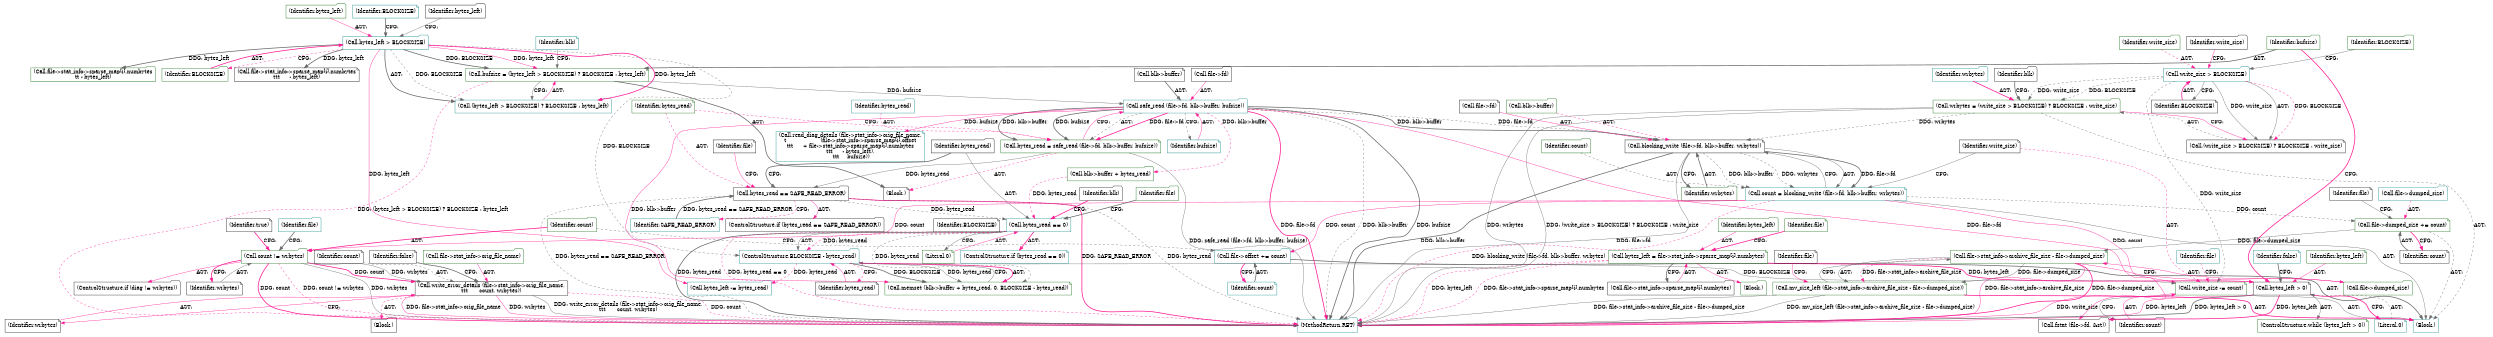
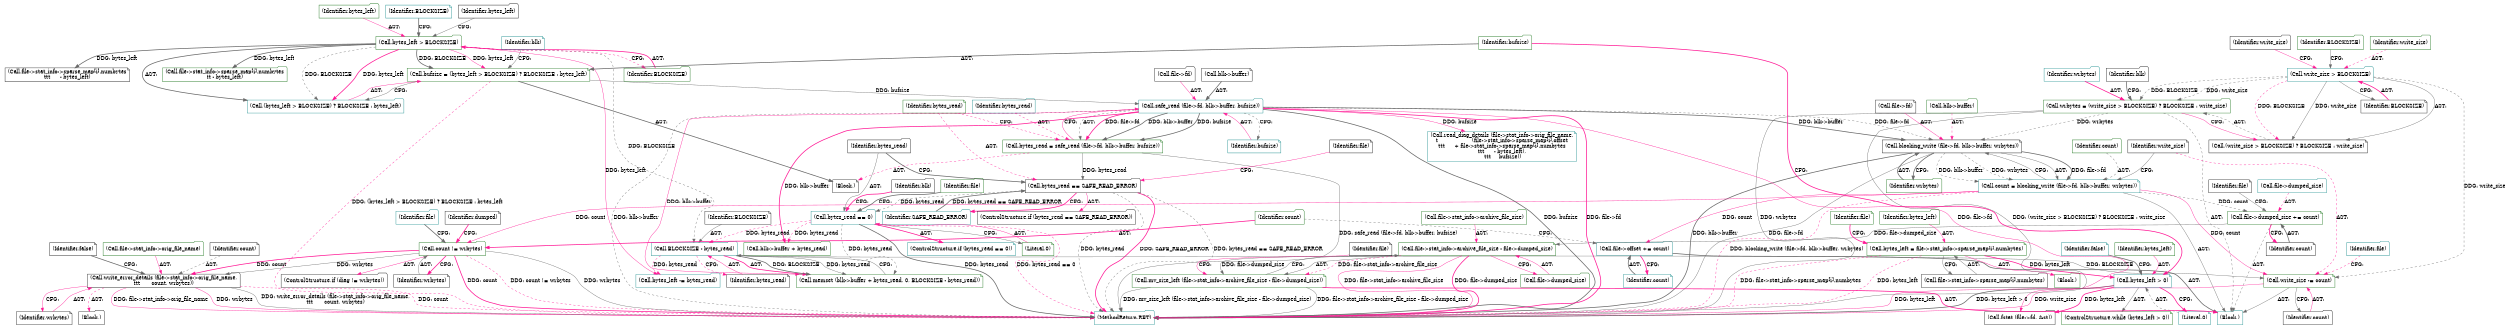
  digraph {
    node [color=black shape=folder]
    edge [color=gray40 style=solid]
    n1 [label="(Call,blocking_write (file->fd, blk->buffer, wrbytes))" shape=note]
    n2 [color=teal label="(Call,count = blocking_write (file->fd, blk->buffer, wrbytes))" shape=note]
    n3 [color=teal label="(MethodReturn,RET)"]
    n4 [color=darkgreen label="(Identifier,wrbytes)"]
    n5 [color=darkgreen label="(Call,count != wrbytes)"]
    n6 [color=teal label="(Block,)"]
    n7 [color=darkgreen label="(Call,write_size -= count)" shape=note]
    n8 [color=darkgreen label="(Call,file->dumped_size += count)" shape=note]
    n9 [color=teal label="(Call,file->offset += count)"]
    n10 [label="(Call,write_error_details (file->stat_info->orig_file_name,\n\t\t\t       count, wrbytes))"]
    n11 [label="(ControlStructure,if (diag != wrbytes))"]
    n12 [label="(Identifier,wrbytes)" shape=note]
    n13 [color=teal label="(Call,safe_read (file->fd, blk->buffer, bufsize))"]
    n14 [color=darkgreen label="(Call,bytes_read = safe_read (file->fd, blk->buffer, bufsize))" shape=note]
    n15 [color=teal label="(Call,read_diag_details (file->stat_info->orig_file_name,\n\t                     (file->stat_info->sparse_map[i].offset\n\t\t\t      + file->stat_info->sparse_map[i].numbytes\n\t\t\t      - bytes_left),\n \t\t\t     bufsize))" shape=note]
    n16 [color=darkgreen label="(Call,memset (blk->buffer + bytes_read, 0, BLOCKSIZE - bytes_read))" shape=note]
    n17 [color=darkgreen label="(Call,blk->buffer + bytes_read)"]
    n18 [label="(Call,fstat (file->fd, &st))"]
    n19 [color=teal label="(Identifier,bufsize)" shape=note]
    n20 [label="(Block,)" shape=note]
    n21 [label="(Call,bytes_read == SAFE_READ_ERROR)"]
-   n22 [color=teal label="(ControlStructure,BLOCKSIZE - bytes_read)"]
+   n22 [color=teal label="(Call,BLOCKSIZE - bytes_read)"]
    n23 [color=darkgreen label="(Call,bufsize = (bytes_left > BLOCKSIZE) ? BLOCKSIZE : bytes_left)" shape=note]
    n24 [color=teal label="(Call,(bytes_left > BLOCKSIZE) ? BLOCKSIZE : bytes_left)"]
-   n25 [color=teal label="(Call,bytes_left > BLOCKSIZE)"]
+   n25 [color=darkgreen label="(Call,bytes_left > BLOCKSIZE)"]
    n26 [color=darkgreen label="(Call,file->stat_info->sparse_map[i].numbytes\n\t\t - bytes_left)"]
    n27 [color=darkgreen label="(Identifier,BLOCKSIZE)"]
    n28 [label="(Call,file->stat_info->sparse_map[i].numbytes\n\t\t\t      - bytes_left)" shape=note]
    n29 [color=teal label="(Call,bytes_left -= bytes_read)"]
    n30 [label="(Identifier,bytes_read)" shape=note]
-   n31 [label="(Call,bytes_left > 0)" shape=note]
+   n31 [color=teal label="(Call,bytes_left > 0)" shape=note]
    n32 [color=darkgreen label="(ControlStructure,while (bytes_left > 0))" shape=note]
    n33 [color=teal label="(Literal,0)" shape=note]
    n34 [color=darkgreen label="(Call,bytes_left = file->stat_info->sparse_map[i].numbytes)" shape=note]
    n35 [label="(Call,file->stat_info->sparse_map[i].numbytes)"]
    n36 [color=darkgreen label="(Block,)"]
    n37 [color=darkgreen label="(Call,wrbytes = (write_size > BLOCKSIZE) ? BLOCKSIZE : write_size)"]
    n38 [label="(Call,(write_size > BLOCKSIZE) ? BLOCKSIZE : write_size)" shape=note]
    n39 [color=teal label="(Call,write_size > BLOCKSIZE)"]
    n40 [label="(Identifier,BLOCKSIZE)" shape=note]
    n41 [label="(Identifier,count)"]
    n42 [color=teal label="(Call,bytes_read == 0)"]
    n43 [color=darkgreen label="(Literal,0)" shape=note]
    n44 [color=teal label="(ControlStructure,if (bytes_read == 0))" shape=note]
    n45 [color=teal label="(Identifier,SAFE_READ_ERROR)"]
    n46 [label="(ControlStructure,if (bytes_read == SAFE_READ_ERROR))"]
    n47 [color=darkgreen label="(Call,file->stat_info->archive_file_size - file->dumped_size)" shape=note]
    n48 [label="(Identifier,count)" shape=note]
    n49 [color=teal label="(Identifier,count)" shape=note]
    n50 [color=darkgreen label="(Call,mv_size_left (file->stat_info->archive_file_size - file->dumped_size))" shape=note]
    n51 [color=darkgreen label="(Call,file->dumped_size)"]
    n52 [label="(Identifier,wrbytes)" shape=note]
    n53 [label="(Block,)"]
    n54 [color=teal label="(Identifier,file)"]
    n55 [label="(Identifier,bytes_read)"]
    n56 [label="(Identifier,write_size)"]
    n57 [color=darkgreen label="(Call,file->stat_info->orig_file_name)"]
    n58 [label="(Identifier,write_size)" shape=note]
    n59 [color=darkgreen label="(Identifier,BLOCKSIZE)"]
    n60 [color=darkgreen label="(Identifier,bufsize)"]
+   n61 [color=darkgreen label="(Call,file->stat_info->archive_file_size)"]
    n62 [label="(Identifier,blk)"]
    n63 [color=darkgreen label="(Identifier,bytes_left)"]
    n64 [label="(Identifier,file)" shape=note]
    n65 [color=teal label="(Identifier,wrbytes)"]
    n66 [label="(Identifier,count)" shape=note]
    n67 [color=darkgreen label="(Identifier,count)"]
    n68 [label="(Identifier,false)" shape=note]
    n69 [color=darkgreen label="(Identifier,file)" shape=note]
    n70 [label="(Call,file->fd)" shape=note]
    n71 [color=teal label="(Identifier,false)" shape=note]
    n72 [color=darkgreen label="(Identifier,bytes_left)" shape=note]
    n73 [color=darkgreen label="(Identifier,bytes_left)"]
    n74 [color=darkgreen label="(Identifier,bytes_read)" shape=note]
    n75 [color=teal label="(Identifier,blk)" shape=note]
-   n76 [label="(Identifier,true)" shape=note]
+   n76 [label="(Identifier,dumped)" shape=note]
    n77 [label="(Identifier,BLOCKSIZE)" shape=note]
    n78 [label="(Identifier,file)" shape=note]
    n79 [label="(Identifier,file)" shape=note]
    n80 [color=darkgreen label="(Identifier,count)"]
    n81 [color=teal label="(Identifier,BLOCKSIZE)" shape=note]
    n82 [color=darkgreen label="(Identifier,write_size)"]
    n83 [label="(Identifier,blk)"]
    n84 [color=darkgreen label="(Identifier,file)"]
    n85 [label="(Call,blk->buffer)" shape=note]
    n86 [color=teal label="(Identifier,file)"]
    n87 [color=teal label="(Call,file->dumped_size)"]
    n88 [color=darkgreen label="(Call,blk->buffer)"]
    n89 [color=teal label="(Identifier,bytes_read)"]
    n90 [label="(Identifier,bytes_left)"]
    n91 [label="(Call,file->fd)"]
    n1 -> n2 [label="AST: "]
    n1 -> n2 [label="DDG: file->fd" style=bold]
    n1 -> n2 [label="DDG: blk->buffer" style=dashed]
    n1 -> n2 [label="DDG: wrbytes" style=dashed]
    n1 -> n3 [label="DDG: blk->buffer" style=bold]
    n1 -> n3 [label="DDG: file->fd"]
    n1 -> n4 [label="CFG: " style=bold]
    n2 -> n1 [label="CFG: "]
    n2 -> n3 [color=deeppink label="DDG: blocking_write (file->fd, blk->buffer, wrbytes)" style=dashed]
    n2 -> n5 [color=deeppink label="DDG: count"]
    n2 -> n6 [label="AST: "]
    n2 -> n7 [color=deeppink label="DDG: count"]
    n2 -> n8 [label="DDG: count" style=dashed]
    n2 -> n9 [color=deeppink label="DDG: count"]
    n4 -> n1 [label="AST: " style=bold]
    n5 -> n3 [color=deeppink label="DDG: count" style=bold]
    n5 -> n3 [color=deeppink label="DDG: count != wrbytes" style=dashed]
    n5 -> n3 [label="DDG: wrbytes"]
    n5 -> n10 [color=deeppink label="DDG: count" style=bold]
    n5 -> n10 [label="DDG: wrbytes"]
    n5 -> n11 [color=deeppink label="AST: "]
    n5 -> n12 [color=deeppink label="CFG: " style=bold]
    n7 -> n3 [color=deeppink label="DDG: write_size"]
    n7 -> n6 [label="AST: "]
    n7 -> n41 [label="CFG: "]
    n8 -> n6 [label="AST: " style=dashed]
    n8 -> n47 [label="DDG: file->dumped_size"]
    n8 -> n48 [color=deeppink label="CFG: " style=bold]
    n9 -> n6 [label="AST: " style=bold]
    n9 -> n49 [color=deeppink label="CFG: " style=bold]
    n10 -> n3 [color=deeppink label="DDG: file->stat_info->orig_file_name"]
    n10 -> n3 [color=deeppink label="DDG: wrbytes"]
    n10 -> n3 [label="DDG: write_error_details (file->stat_info->orig_file_name,\n\t\t\t       count, wrbytes)"]
    n10 -> n3 [color=deeppink label="DDG: count" style=dashed]
    n10 -> n52 [color=deeppink label="CFG: "]
    n10 -> n53 [color=deeppink label="AST: " style=dashed]
    n12 -> n5 [label="AST: "]
    n13 -> n1 [label="DDG: file->fd" style=dashed]
    n13 -> n1 [label="DDG: blk->buffer" style=bold]
    n13 -> n3 [label="DDG: blk->buffer" style=dashed]
    n13 -> n3 [label="DDG: bufsize" style=bold]
    n13 -> n3 [color=deeppink label="DDG: file->fd" style=bold]
    n13 -> n14 [label="AST: " style=dashed]
    n13 -> n14 [color=deeppink label="DDG: file->fd" style=bold]
    n13 -> n14 [label="DDG: blk->buffer" style=bold]
    n13 -> n14 [label="DDG: bufsize" style=bold]
    n13 -> n15 [color=deeppink label="DDG: bufsize"]
    n13 -> n16 [color=deeppink label="DDG: blk->buffer"]
-   n13 -> n17 [color=deeppink label="DDG: blk->buffer" style=dashed]
+   n13 -> n17 [color=deeppink label="DDG: blk->buffer" style=bold]
    n13 -> n18 [color=deeppink label="DDG: file->fd"]
    n13 -> n19 [label="CFG: " style=dashed]
    n14 -> n3 [label="DDG: safe_read (file->fd, blk->buffer, bufsize)"]
    n14 -> n13 [color=deeppink label="CFG: "]
    n14 -> n20 [color=deeppink label="AST: " style=dashed]
    n14 -> n21 [label="DDG: bytes_read"]
    n16 -> n22 [label="CFG: "]
    n19 -> n13 [color=deeppink label="AST: "]
    n21 -> n3 [color=deeppink label="DDG: SAFE_READ_ERROR" style=bold]
    n21 -> n3 [label="DDG: bytes_read" style=dashed]
    n21 -> n3 [label="DDG: bytes_read == SAFE_READ_ERROR" style=dashed]
    n21 -> n42 [label="DDG: bytes_read" style=dashed]
-   n21 -> n45 [color=deeppink label="CFG: " style=dashed]
+   n21 -> n45 [color=deeppink label="CFG: " style=bold]
    n21 -> n46 [color=deeppink label="AST: "]
    n22 -> n7 [label="DDG: BLOCKSIZE"]
    n22 -> n16 [color=deeppink label="AST: " style=bold]
    n22 -> n16 [label="DDG: BLOCKSIZE" style=bold]
    n22 -> n16 [label="DDG: bytes_read"]
    n22 -> n29 [color=deeppink label="DDG: bytes_read" style=dashed]
    n22 -> n30 [color=deeppink label="CFG: " style=dashed]
    n23 -> n3 [color=deeppink label="DDG: (bytes_left > BLOCKSIZE) ? BLOCKSIZE : bytes_left" style=dashed]
    n23 -> n13 [label="DDG: bufsize"]
    n23 -> n20 [label="AST: " style=bold]
    n23 -> n24 [label="CFG: "]
    n24 -> n23 [color=deeppink label="AST: "]
    n25 -> n22 [label="DDG: BLOCKSIZE" style=dashed]
    n25 -> n23 [label="DDG: BLOCKSIZE" style=bold]
    n25 -> n23 [color=deeppink label="DDG: bytes_left"]
    n25 -> n24 [label="AST: " style=bold]
    n25 -> n24 [label="DDG: BLOCKSIZE" style=dashed]
    n25 -> n24 [color=deeppink label="DDG: bytes_left" style=bold]
    n25 -> n26 [label="DDG: bytes_left" style=bold]
    n25 -> n27 [color=deeppink label="CFG: " style=dashed]
    n25 -> n28 [label="DDG: bytes_left" style=bold]
    n25 -> n29 [color=deeppink label="DDG: bytes_left"]
    n27 -> n25 [color=deeppink label="AST: " style=bold]
    n30 -> n22 [color=deeppink label="AST: "]
    n31 -> n3 [label="DDG: bytes_left > 0" style=bold]
    n31 -> n3 [color=deeppink label="DDG: bytes_left"]
    n31 -> n18 [color=deeppink label="DDG: bytes_left" style=bold]
    n31 -> n32 [label="AST: "]
    n31 -> n33 [color=deeppink label="CFG: " style=bold]
    n33 -> n31 [label="AST: " style=dashed]
    n34 -> n3 [color=deeppink label="DDG: bytes_left" style=dashed]
    n34 -> n3 [color=deeppink label="DDG: file->stat_info->sparse_map[i].numbytes" style=dashed]
    n34 -> n31 [color=deeppink label="DDG: bytes_left" style=bold]
-   n34 -> n35 [label="CFG: " style=bold]
+   n34 -> n35 [label="CFG: "]
    n34 -> n36 [color=deeppink label="AST: "]
-   n35 -> n34 [color=deeppink label="AST: "]
+   n35 -> n34 [label="AST: "]
    n37 -> n1 [label="DDG: wrbytes" style=dashed]
    n37 -> n3 [label="DDG: wrbytes"]
    n37 -> n3 [label="DDG: (write_size > BLOCKSIZE) ? BLOCKSIZE : write_size"]
    n37 -> n6 [label="AST: " style=dashed]
    n37 -> n38 [color=deeppink label="CFG: "]
    n38 -> n37 [label="AST: " style=dashed]
    n39 -> n7 [label="DDG: write_size" style=dashed]
    n39 -> n37 [label="DDG: BLOCKSIZE" style=dashed]
    n39 -> n37 [label="DDG: write_size" style=dashed]
    n39 -> n38 [label="AST: "]
    n39 -> n38 [color=deeppink label="DDG: BLOCKSIZE" style=dashed]
    n39 -> n38 [label="DDG: write_size"]
    n39 -> n40 [label="CFG: "]
    n40 -> n39 [color=deeppink label="AST: " style=bold]
    n41 -> n7 [color=deeppink label="AST: "]
    n42 -> n3 [label="DDG: bytes_read" style=bold]
    n42 -> n3 [color=deeppink label="DDG: bytes_read == 0" style=dashed]
    n42 -> n16 [label="DDG: bytes_read" style=dashed]
-   n17 -> n42 [color=deeppink label="DDG: bytes_read" style=dashed]
+   n42 -> n17 [color=deeppink label="DDG: bytes_read" style=dashed]
    n42 -> n22 [color=deeppink label="DDG: bytes_read" style=dashed]
    n42 -> n43 [label="CFG: "]
    n42 -> n44 [color=deeppink label="AST: " style=bold]
    n43 -> n42 [color=deeppink label="AST: "]
    n45 -> n21 [label="DDG: bytes_read == SAFE_READ_ERROR" style=bold]
    n47 -> n3 [color=deeppink label="DDG: file->stat_info->archive_file_size"]
    n47 -> n3 [color=deeppink label="DDG: file->dumped_size" style=bold]
    n47 -> n50 [label="AST: "]
    n47 -> n50 [color=deeppink label="DDG: file->stat_info->archive_file_size" style=dashed]
    n47 -> n50 [label="DDG: file->dumped_size"]
    n47 -> n51 [color=deeppink label="CFG: "]
    n48 -> n8 [label="AST: " style=bold]
    n49 -> n9 [label="AST: " style=bold]
    n50 -> n3 [label="DDG: file->stat_info->archive_file_size - file->dumped_size"]
    n50 -> n3 [label="DDG: mv_size_left (file->stat_info->archive_file_size - file->dumped_size)"]
    n50 -> n6 [color=deeppink label="AST: " style=bold]
    n50 -> n47 [label="CFG: "]
    n51 -> n47 [color=deeppink label="AST: "]
    n52 -> n10 [color=deeppink label="AST: "]
    n54 -> n5 [label="CFG: " style=bold]
    n55 -> n21 [label="CFG: " style=bold]
    n55 -> n42 [label="AST: "]
    n56 -> n39 [color=deeppink label="CFG: "]
    n57 -> n10 [color=deeppink label="AST: "]
    n58 -> n2 [label="CFG: "]
    n58 -> n7 [color=deeppink label="AST: " style=dashed]
    n59 -> n39 [label="CFG: "]
    n60 -> n23 [label="AST: " style=bold]
    n60 -> n31 [color=deeppink label="CFG: " style=bold]
+   n61 -> n47 [color=deeppink label="AST: "]
    n62 -> n42 [color=deeppink label="CFG: " style=bold]
    n63 -> n25 [color=deeppink label="AST: "]
    n64 -> n8 [label="CFG: "]
    n65 -> n37 [color=deeppink label="AST: " style=bold]
    n66 -> n10 [label="AST: " style=dashed]
    n67 -> n2 [label="AST: " style=dashed]
    n68 -> n10 [label="CFG: " style=bold]
    n69 -> n34 [color=deeppink label="CFG: " style=bold]
    n70 -> n1 [color=deeppink label="AST: "]
    n71 -> n31 [label="CFG: " style=bold]
    n72 -> n31 [color=deeppink label="AST: "]
    n73 -> n34 [color=deeppink label="AST: "]
    n74 -> n14 [color=deeppink label="CFG: " style=dashed]
    n74 -> n21 [color=deeppink label="AST: " style=dashed]
    n75 -> n23 [label="CFG: "]
    n76 -> n5 [color=deeppink label="CFG: " style=bold]
    n77 -> n22 [label="AST: "]
    n78 -> n21 [color=deeppink label="CFG: "]
    n79 -> n50 [color=deeppink label="CFG: "]
    n80 -> n5 [color=deeppink label="AST: " style=bold]
    n80 -> n9 [label="CFG: " style=dashed]
    n81 -> n25 [label="CFG: " style=bold]
    n82 -> n39 [color=deeppink label="AST: " style=dashed]
    n83 -> n37 [label="CFG: " style=bold]
    n84 -> n42 [label="CFG: " style=bold]
    n85 -> n13 [label="AST: " style=bold]
    n86 -> n7 [color=deeppink label="CFG: " style=dashed]
    n87 -> n8 [color=deeppink label="AST: " style=dashed]
    n88 -> n1 [color=deeppink label="AST: " style=dashed]
    n89 -> n14 [color=deeppink label="AST: " style=dashed]
    n90 -> n25 [label="CFG: "]
    n91 -> n13 [color=deeppink label="AST: "]
  }
